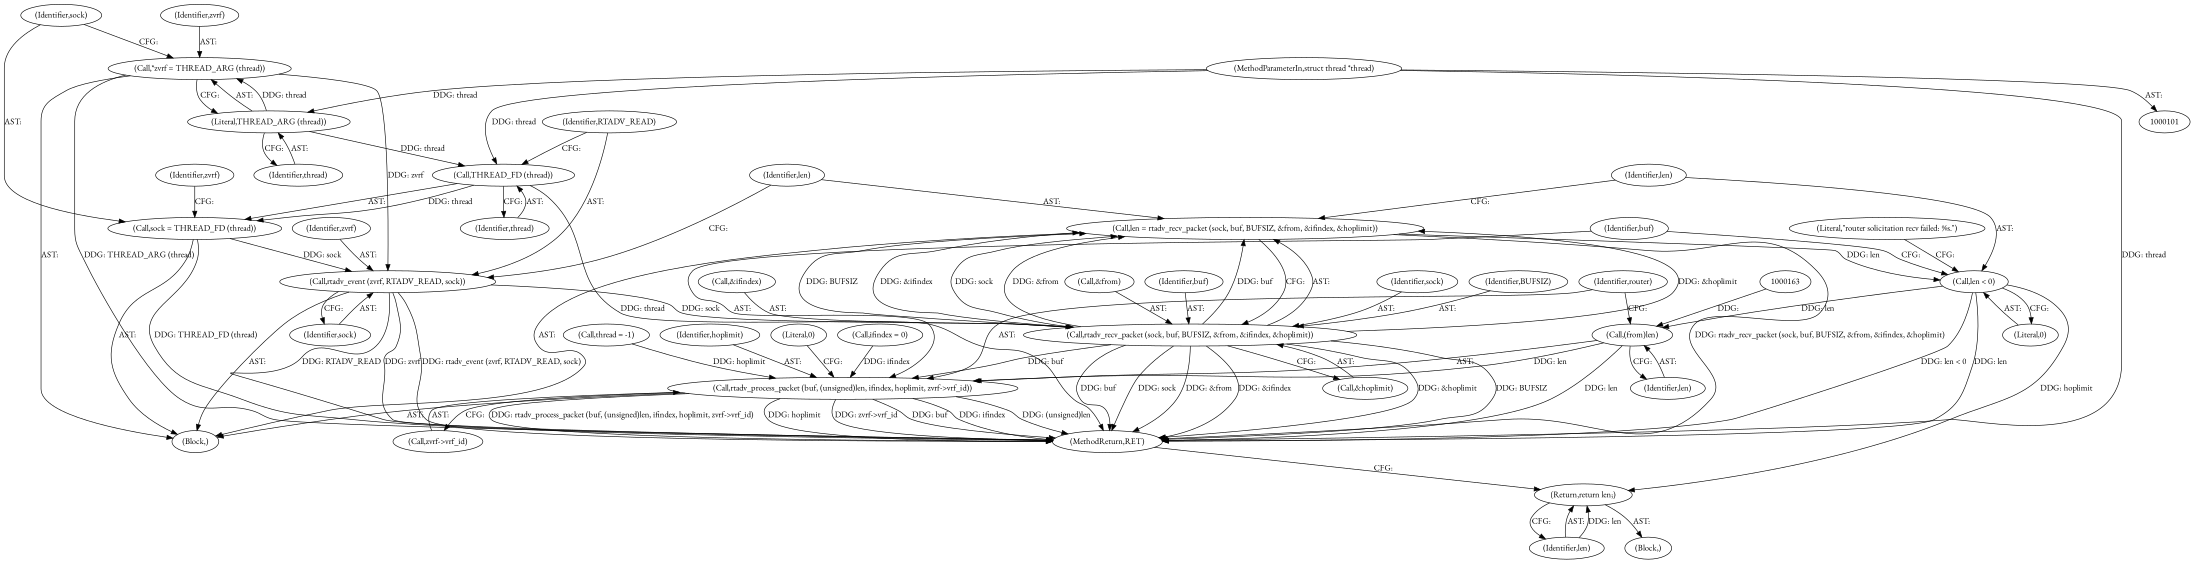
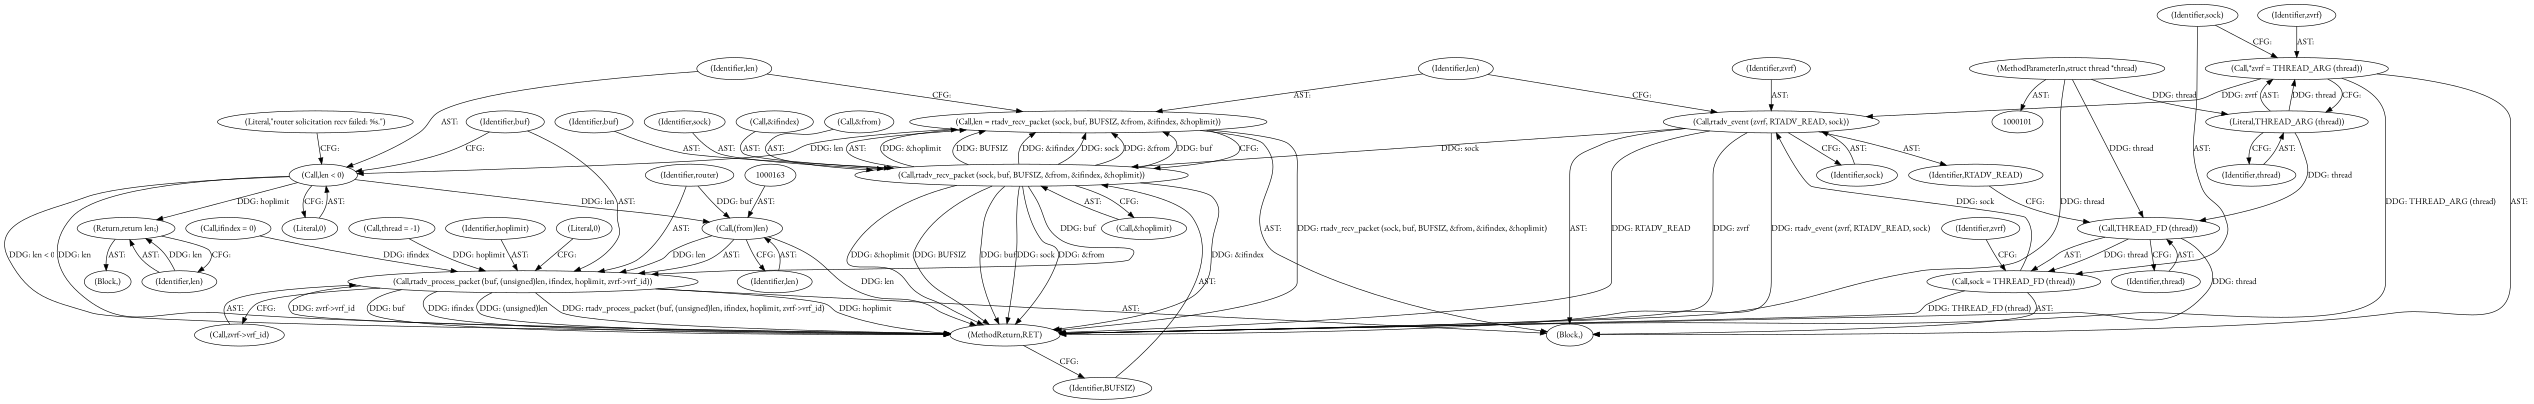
  digraph {
    fontname="EB Garamond"
    node [fontname="EB Garamond"]
    edge [fontname="EB Garamond"]
    n1 [label="(Call,len = rtadv_recv_packet (sock, buf, BUFSIZ, &from, &ifindex, &hoplimit))"]
    n2 [label="(Call,rtadv_recv_packet (sock, buf, BUFSIZ, &from, &ifindex, &hoplimit))"]
    n3 [label="(Call,len < 0)"]
    n4 [label="(Block,)"]
    n5 [label="(MethodReturn,RET)"]
    n6 [label="(Call,rtadv_process_packet (buf, (unsigned)len, ifindex, hoplimit, zvrf->vrf_id))"]
    n7 [label="(Call,&hoplimit)"]
    n8 [label="(Return,return len;)"]
    n9 [label="(Call,(from)len)"]
    n10 [label="(Literal,0)"]
    n11 [label="(Call,zvrf->vrf_id)"]
    n12 [label="(Call,rtadv_event (zvrf, RTADV_READ, sock))"]
    n13 [label="(Identifier,sock)"]
    n14 [label="(Call,*zvrf = THREAD_ARG (thread))"]
    n15 [label="(Literal,THREAD_ARG (thread))"]
    n16 [label="(Call,THREAD_FD (thread))"]
    n17 [label="(Identifier,thread)"]
    n18 [label="(Call,sock = THREAD_FD (thread))"]
    n19 [label="(Identifier,thread)"]
    n20 [label="(MethodParameterIn,struct thread *thread)"]
    1000101
    n22 [label="(Identifier,len)"]
    n23 [label="(Block,)"]
    n24 [label="(Identifier,len)"]
    n25 [label="(Call,&from)"]
    n26 [label="(Identifier,buf)"]
    n27 [label="(Identifier,buf)"]
    n28 [label="(Identifier,zvrf)"]
    n29 [label="(Identifier,sock)"]
    n30 [label="(Literal,\"router solicitation recv failed: %s.\")"]
    n31 [label="(Identifier,hoplimit)"]
    n32 [label="(Identifier,zvrf)"]
    n33 [label="(Identifier,sock)"]
    n34 [label="(Identifier,BUFSIZ)"]
    n35 [label="(Call,&ifindex)"]
    n36 [label="(Identifier,zvrf)"]
    n37 [label="(Literal,0)"]
    n38 [label="(Identifier,len)"]
    n39 [label="(Identifier,RTADV_READ)"]
    n40 [label="(Call,ifindex = 0)"]
    n41 [label="(Call,thread = -1)"]
    n42 [label="(Identifier,len)"]
    n43 [label="(Identifier,router)"]
    1000163
    n1 -> n2 [label="CFG: "]
    n1 -> n3 [label="DDG: len"]
    n1 -> n4 [label="AST: "]
    n1 -> n5 [label="DDG: rtadv_recv_packet (sock, buf, BUFSIZ, &from, &ifindex, &hoplimit)"]
    n2 -> n1 [label="AST: "]
    n2 -> n1 [label="DDG: &hoplimit"]
    n2 -> n1 [label="DDG: BUFSIZ"]
    n2 -> n1 [label="DDG: &ifindex"]
    n2 -> n1 [label="DDG: sock"]
    n2 -> n1 [label="DDG: &from"]
    n2 -> n1 [label="DDG: buf"]
    n2 -> n5 [label="DDG: BUFSIZ"]
    n2 -> n5 [label="DDG: buf"]
    n2 -> n5 [label="DDG: sock"]
    n2 -> n5 [label="DDG: &from"]
    n2 -> n5 [label="DDG: &ifindex"]
    n2 -> n5 [label="DDG: &hoplimit"]
    n2 -> n6 [label="DDG: buf"]
    n2 -> n7 [label="CFG: "]
    n3 -> n5 [label="DDG: len"]
    n3 -> n5 [label="DDG: len < 0"]
    n3 -> n8 [label="DDG: hoplimit"]
    n3 -> n9 [label="DDG: len"]
    n3 -> n10 [label="CFG: "]
-   n5 -> n8 [label="CFG: "]
+   n5 -> n34 [label="CFG: "]
    n6 -> n4 [label="AST: "]
    n6 -> n5 [label="DDG: (unsigned)len"]
    n6 -> n5 [label="DDG: rtadv_process_packet (buf, (unsigned)len, ifindex, hoplimit, zvrf->vrf_id)"]
    n6 -> n5 [label="DDG: hoplimit"]
    n6 -> n5 [label="DDG: zvrf->vrf_id"]
    n6 -> n5 [label="DDG: buf"]
    n6 -> n5 [label="DDG: ifindex"]
    n6 -> n11 [label="CFG: "]
    n7 -> n2 [label="AST: "]
    n8 -> n22 [label="CFG: "]
    n8 -> n23 [label="AST: "]
    n9 -> n5 [label="DDG: len"]
    n9 -> n6 [label="AST: "]
    n9 -> n6 [label="DDG: len"]
    n9 -> n24 [label="CFG: "]
    n10 -> n3 [label="AST: "]
    n11 -> n6 [label="AST: "]
    n12 -> n2 [label="DDG: sock"]
    n12 -> n4 [label="AST: "]
    n12 -> n5 [label="DDG: zvrf"]
    n12 -> n5 [label="DDG: rtadv_event (zvrf, RTADV_READ, sock)"]
    n12 -> n5 [label="DDG: RTADV_READ"]
    n12 -> n13 [label="CFG: "]
    n13 -> n12 [label="AST: "]
    n14 -> n4 [label="AST: "]
    n14 -> n5 [label="DDG: THREAD_ARG (thread)"]
    n14 -> n12 [label="DDG: zvrf"]
    n14 -> n15 [label="CFG: "]
    n15 -> n14 [label="AST: "]
    n15 -> n14 [label="DDG: thread"]
    n15 -> n16 [label="DDG: thread"]
    n15 -> n17 [label="CFG: "]
    n16 -> n5 [label="DDG: thread"]
    n16 -> n18 [label="AST: "]
    n16 -> n18 [label="DDG: thread"]
    n16 -> n19 [label="CFG: "]
    n17 -> n15 [label="AST: "]
    n18 -> n4 [label="AST: "]
    n18 -> n5 [label="DDG: THREAD_FD (thread)"]
    n18 -> n12 [label="DDG: sock"]
    n19 -> n16 [label="AST: "]
    n20 -> n5 [label="DDG: thread"]
    n20 -> n15 [label="DDG: thread"]
    n20 -> n16 [label="DDG: thread"]
    n20 -> 1000101 [label="AST: "]
    n22 -> n8 [label="AST: "]
    n22 -> n8 [label="DDG: len"]
    n24 -> n9 [label="AST: "]
    n25 -> n2 [label="AST: "]
    n26 -> n3 [label="CFG: "]
    n26 -> n6 [label="AST: "]
    n27 -> n2 [label="AST: "]
    n28 -> n12 [label="AST: "]
    n29 -> n14 [label="CFG: "]
    n29 -> n18 [label="AST: "]
    n30 -> n3 [label="CFG: "]
    n31 -> n6 [label="AST: "]
    n32 -> n14 [label="AST: "]
    n33 -> n2 [label="AST: "]
    n34 -> n2 [label="AST: "]
    n35 -> n2 [label="AST: "]
    n36 -> n18 [label="CFG: "]
    n37 -> n6 [label="CFG: "]
    n38 -> n1 [label="AST: "]
    n38 -> n12 [label="CFG: "]
-   n39 -> n12 [label="AST: "]
+   n12 -> n39 [label="AST: "]
    n39 -> n16 [label="CFG: "]
    n40 -> n6 [label="DDG: ifindex"]
    n41 -> n6 [label="DDG: hoplimit"]
    n42 -> n1 [label="CFG: "]
    n42 -> n3 [label="AST: "]
    n43 -> n6 [label="AST: "]
-   n43 -> n9 [label="CFG: "]
-   1000163 -> n9 [label="DDG: "]
+   n43 -> n9 [label="DDG: buf"]
+   1000163 -> n9 [label="AST: "]
  }
